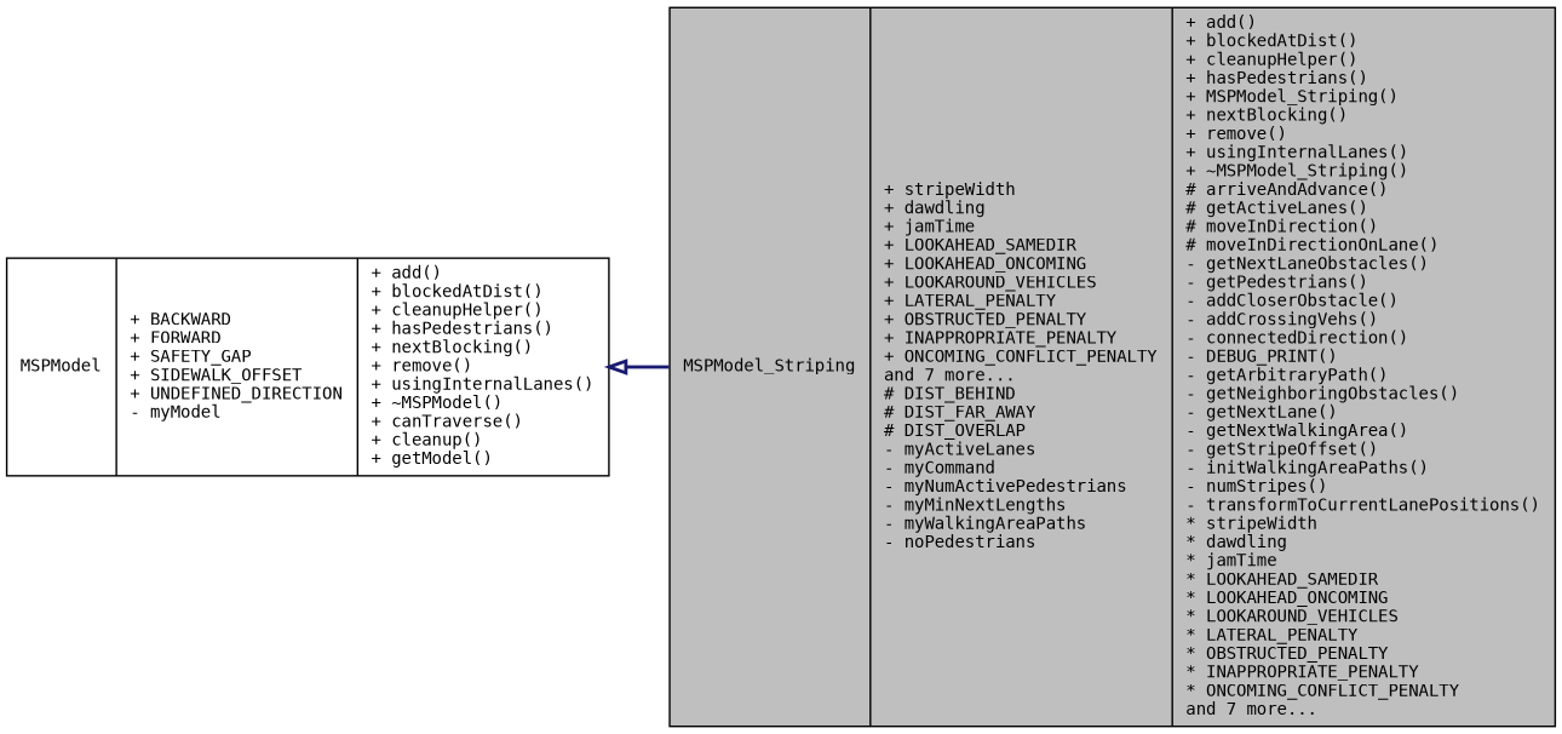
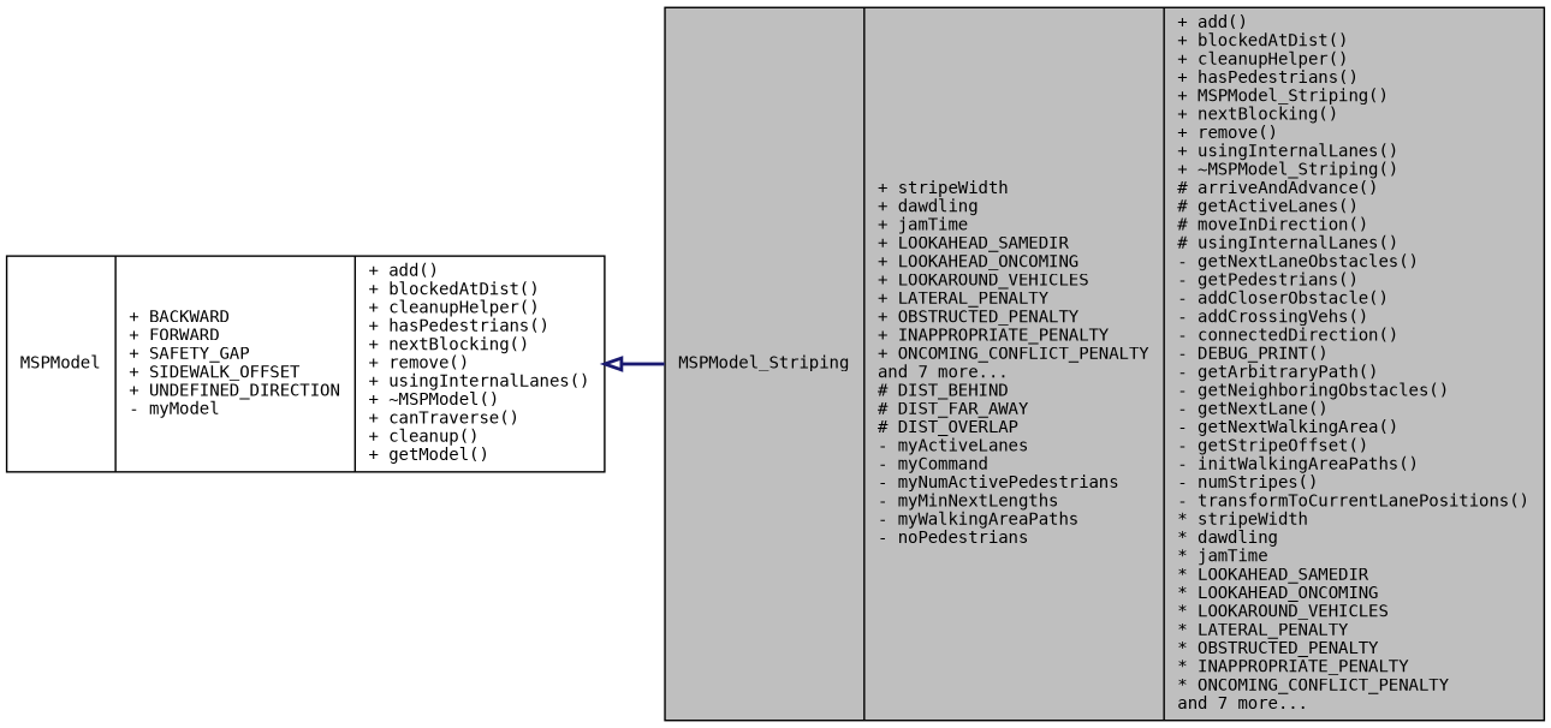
  digraph {
    rankdir=LR
    fontname="DejaVu Sans Mono"
    node [color=black fontname="DejaVu Sans Mono" fontsize=10 shape=record style=filled]
-   n1 [fillcolor=grey75 fontcolor=black height=0.2 label="{MSPModel_Striping\n|+ stripeWidth\l+ dawdling\l+ jamTime\l+ LOOKAHEAD_SAMEDIR\l+ LOOKAHEAD_ONCOMING\l+ LOOKAROUND_VEHICLES\l+ LATERAL_PENALTY\l+ OBSTRUCTED_PENALTY\l+ INAPPROPRIATE_PENALTY\l+ ONCOMING_CONFLICT_PENALTY\land 7 more...\l# DIST_BEHIND\l# DIST_FAR_AWAY\l# DIST_OVERLAP\l- myActiveLanes\l- myCommand\l- myNumActivePedestrians\l- myMinNextLengths\l- myWalkingAreaPaths\l- noPedestrians\l|+ add()\l+ blockedAtDist()\l+ cleanupHelper()\l+ hasPedestrians()\l+ MSPModel_Striping()\l+ nextBlocking()\l+ remove()\l+ usingInternalLanes()\l+ ~MSPModel_Striping()\l# arriveAndAdvance()\l# getActiveLanes()\l# moveInDirection()\l# moveInDirectionOnLane()\l- getNextLaneObstacles()\l- getPedestrians()\l- addCloserObstacle()\l- addCrossingVehs()\l- connectedDirection()\l- DEBUG_PRINT()\l- getArbitraryPath()\l- getNeighboringObstacles()\l- getNextLane()\l- getNextWalkingArea()\l- getStripeOffset()\l- initWalkingAreaPaths()\l- numStripes()\l- transformToCurrentLanePositions()\l* stripeWidth\l* dawdling\l* jamTime\l* LOOKAHEAD_SAMEDIR\l* LOOKAHEAD_ONCOMING\l* LOOKAROUND_VEHICLES\l* LATERAL_PENALTY\l* OBSTRUCTED_PENALTY\l* INAPPROPRIATE_PENALTY\l* ONCOMING_CONFLICT_PENALTY\land 7 more...\l}" width=0.4]
+   n1 [fillcolor=grey75 fontcolor=black height=0.2 label="{MSPModel_Striping\n|+ stripeWidth\l+ dawdling\l+ jamTime\l+ LOOKAHEAD_SAMEDIR\l+ LOOKAHEAD_ONCOMING\l+ LOOKAROUND_VEHICLES\l+ LATERAL_PENALTY\l+ OBSTRUCTED_PENALTY\l+ INAPPROPRIATE_PENALTY\l+ ONCOMING_CONFLICT_PENALTY\land 7 more...\l# DIST_BEHIND\l# DIST_FAR_AWAY\l# DIST_OVERLAP\l- myActiveLanes\l- myCommand\l- myNumActivePedestrians\l- myMinNextLengths\l- myWalkingAreaPaths\l- noPedestrians\l|+ add()\l+ blockedAtDist()\l+ cleanupHelper()\l+ hasPedestrians()\l+ MSPModel_Striping()\l+ nextBlocking()\l+ remove()\l+ usingInternalLanes()\l+ ~MSPModel_Striping()\l# arriveAndAdvance()\l# getActiveLanes()\l# moveInDirection()\l# usingInternalLanes()\l- getNextLaneObstacles()\l- getPedestrians()\l- addCloserObstacle()\l- addCrossingVehs()\l- connectedDirection()\l- DEBUG_PRINT()\l- getArbitraryPath()\l- getNeighboringObstacles()\l- getNextLane()\l- getNextWalkingArea()\l- getStripeOffset()\l- initWalkingAreaPaths()\l- numStripes()\l- transformToCurrentLanePositions()\l* stripeWidth\l* dawdling\l* jamTime\l* LOOKAHEAD_SAMEDIR\l* LOOKAHEAD_ONCOMING\l* LOOKAROUND_VEHICLES\l* LATERAL_PENALTY\l* OBSTRUCTED_PENALTY\l* INAPPROPRIATE_PENALTY\l* ONCOMING_CONFLICT_PENALTY\land 7 more...\l}" width=0.4]
    n2 [fillcolor=white height=0.2 label="{MSPModel\n|+ BACKWARD\l+ FORWARD\l+ SAFETY_GAP\l+ SIDEWALK_OFFSET\l+ UNDEFINED_DIRECTION\l- myModel\l|+ add()\l+ blockedAtDist()\l+ cleanupHelper()\l+ hasPedestrians()\l+ nextBlocking()\l+ remove()\l+ usingInternalLanes()\l+ ~MSPModel()\l+ canTraverse()\l+ cleanup()\l+ getModel()\l}" width=0.4]
    n2 -> n1 [arrowtail=onormal color=midnightblue dir=back fontname="DejaVu Sans Mono" fontsize=10 labelfontname=Helvetica labelfontsize=10 style=bold]
  }
